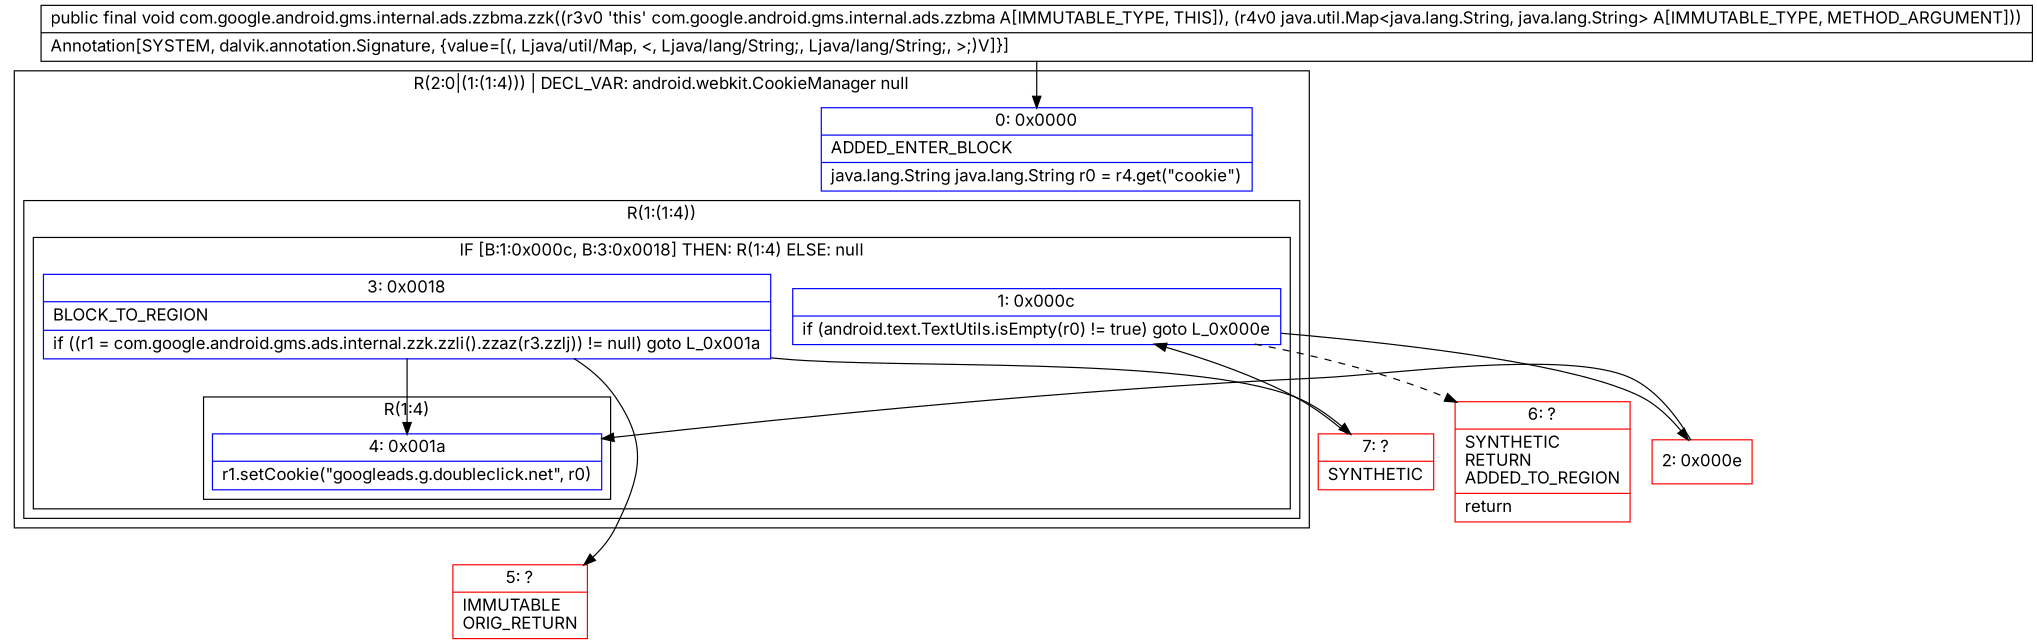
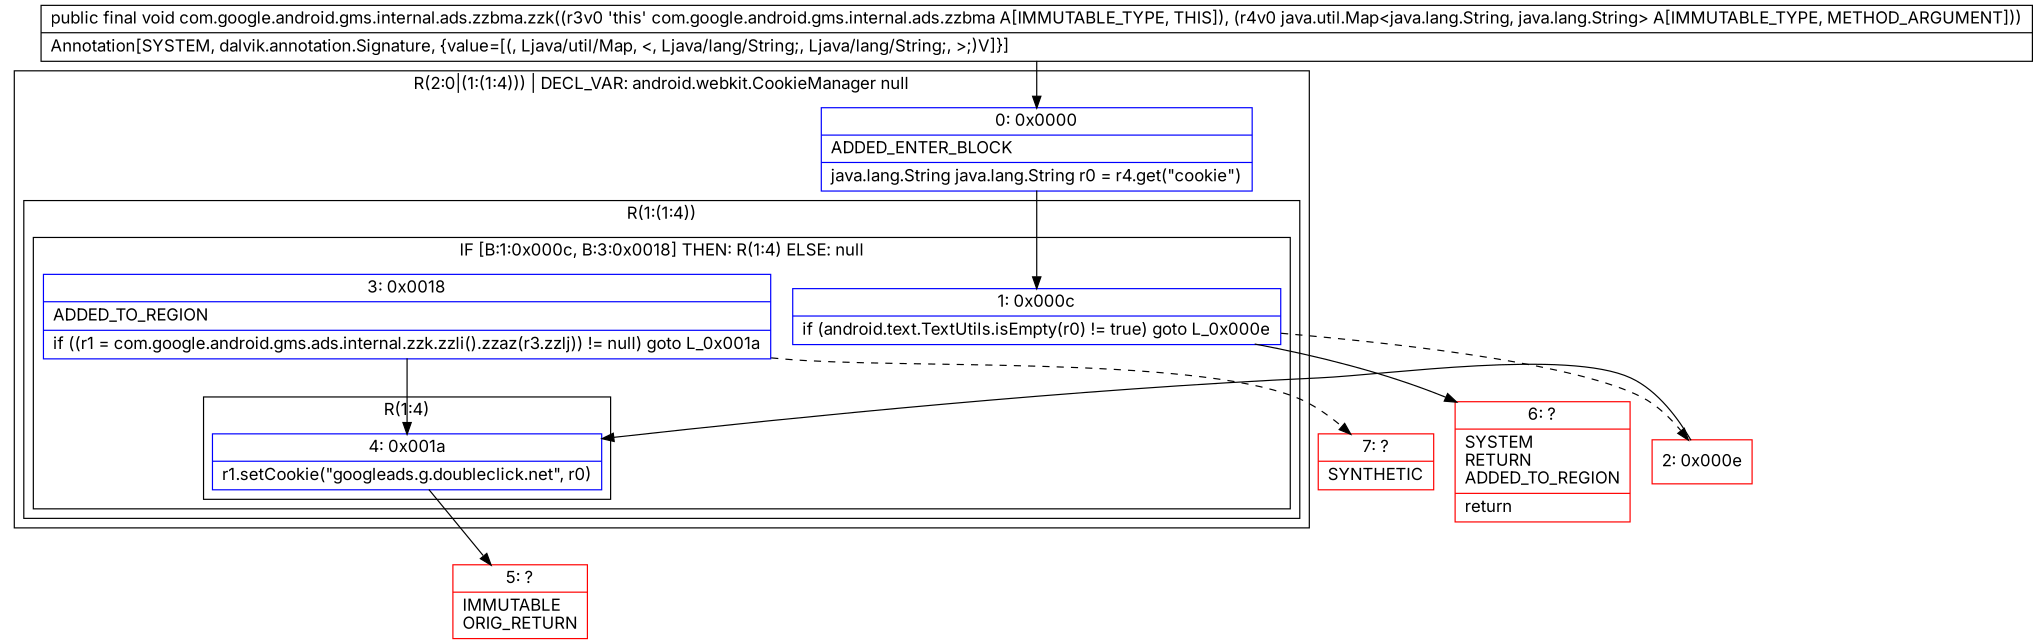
  digraph {
    fontname=Inter
    node [color=blue fontname=Inter shape=record]
    edge [fontname=Inter]
    n1 [label="{4\:\ 0x001a|r1.setCookie(\"googleads.g.doubleclick.net\", r0)\l}"]
    n2 [label="{1\:\ 0x000c|if (android.text.TextUtils.isEmpty(r0) != true) goto L_0x000e\l}"]
-   n3 [label="{3\:\ 0x0018|BLOCK_TO_REGION\l|if ((r1 = com.google.android.gms.ads.internal.zzk.zzli().zzaz(r3.zzlj)) != null) goto L_0x001a\l}"]
+   n3 [label="{3\:\ 0x0018|ADDED_TO_REGION\l|if ((r1 = com.google.android.gms.ads.internal.zzk.zzli().zzaz(r3.zzlj)) != null) goto L_0x001a\l}"]
    n4 [label="{0\:\ 0x0000|ADDED_ENTER_BLOCK\l|java.lang.String java.lang.String r0 = r4.get(\"cookie\")\l}"]
    n5 [color=red label="{5\:\ ?|IMMUTABLE\lORIG_RETURN\l}"]
    n6 [color=red label="{2\:\ 0x000e}"]
-   n7 [color=red label="{6\:\ ?|SYNTHETIC\lRETURN\lADDED_TO_REGION\l|return\l}"]
+   n7 [color=red label="{6\:\ ?|SYSTEM\lRETURN\lADDED_TO_REGION\l|return\l}"]
    n8 [color=red label="{7\:\ ?|SYNTHETIC\l}"]
    n9 [label="{public final void com.google.android.gms.internal.ads.zzbma.zzk((r3v0 'this' com.google.android.gms.internal.ads.zzbma A[IMMUTABLE_TYPE, THIS]), (r4v0 java.util.Map\<java.lang.String, java.lang.String\> A[IMMUTABLE_TYPE, METHOD_ARGUMENT]))  | Annotation[SYSTEM, dalvik.annotation.Signature, \{value=[(, Ljava\/util\/Map, \<, Ljava\/lang\/String;, Ljava\/lang\/String;, \>;)V]\}]\l}" color=""]
    subgraph cluster_1 {
      label="R(2:0|(1:(1:4))) | DECL_VAR: android.webkit.CookieManager null\l"
      n4
      subgraph cluster_2 {
        label="R(1:(1:4))"
        subgraph cluster_3 {
          label="IF [B:1:0x000c, B:3:0x0018] THEN: R(1:4) ELSE: null"
          n2
          n3
          subgraph cluster_4 {
            label="R(1:4)"
            n1
          }
        }
      }
    }
-   n3 -> n5
-   n2 -> n6
-   n2 -> n7 [style=dashed]
+   n1 -> n5
+   n2 -> n6 [style=dashed]
+   n2 -> n7 [style=solid]
    n3 -> n1
-   n3 -> n8 [style=solid]
-   n8 -> n2
+   n3 -> n8 [style=dashed]
+   n4 -> n2
    n6 -> n1
    n9 -> n4
  }
